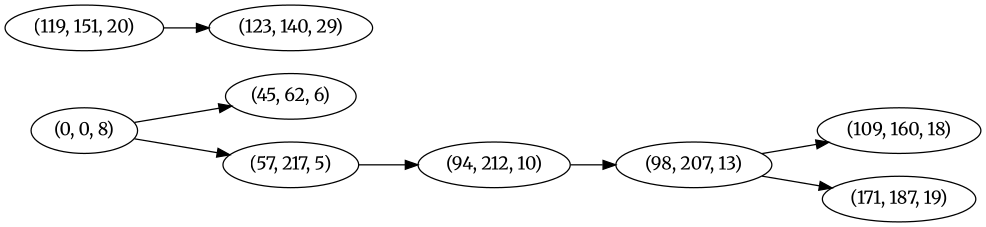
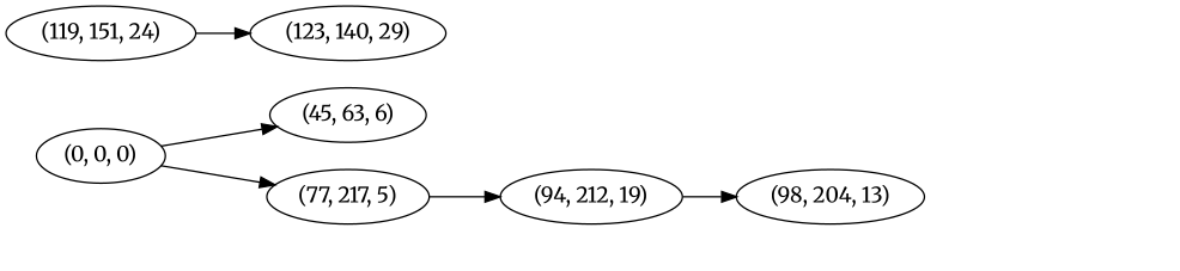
  digraph {
    fontname=Merriweather
    rankdir=LR
    node [fontname=Merriweather]
    edge [fontname=Merriweather]
-   "(0, 0, 0)" [label="(0, 0, 8)"]
-   "(45, 62, 6)"
-   "(77, 217, 5)" [label="(57, 217, 5)"]
-   "(94, 212, 10)"
-   "(98, 207, 13)"
-   "(109, 160, 18)"
-   "(171, 187, 19)"
+   "(0, 0, 0)"
+   "(45, 62, 6)" [label="(45, 63, 6)"]
+   "(77, 217, 5)"
+   "(94, 212, 10)" [label="(94, 212, 19)"]
+   "(98, 207, 13)" [label="(98, 204, 13)"]
    n8 [label="(123, 140, 29)"]
-   "(119, 151, 24)" [label="(119, 151, 20)"]
+   "(119, 151, 24)"
    "(0, 0, 0)" -> "(45, 62, 6)"
    "(0, 0, 0)" -> "(77, 217, 5)"
    "(77, 217, 5)" -> "(94, 212, 10)"
    "(94, 212, 10)" -> "(98, 207, 13)"
-   "(98, 207, 13)" -> "(109, 160, 18)"
-   "(98, 207, 13)" -> "(171, 187, 19)"
    "(119, 151, 24)" -> n8
  }
